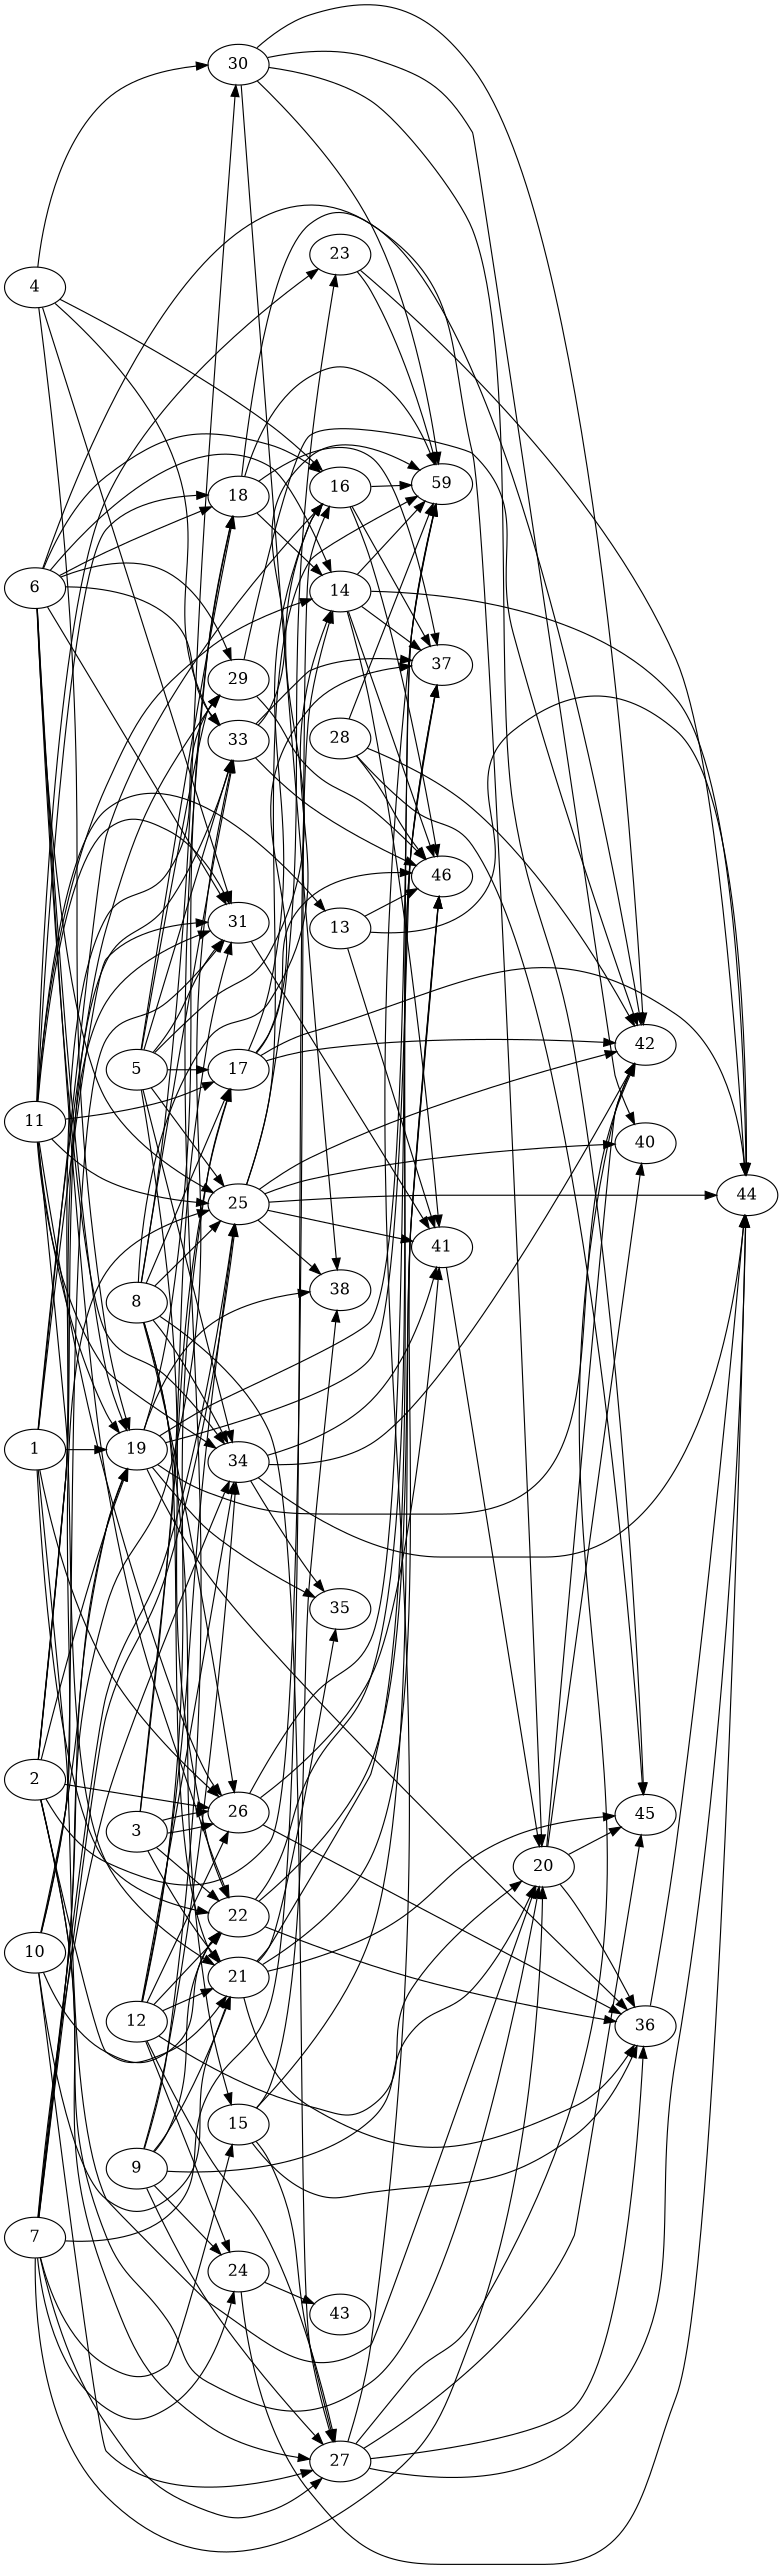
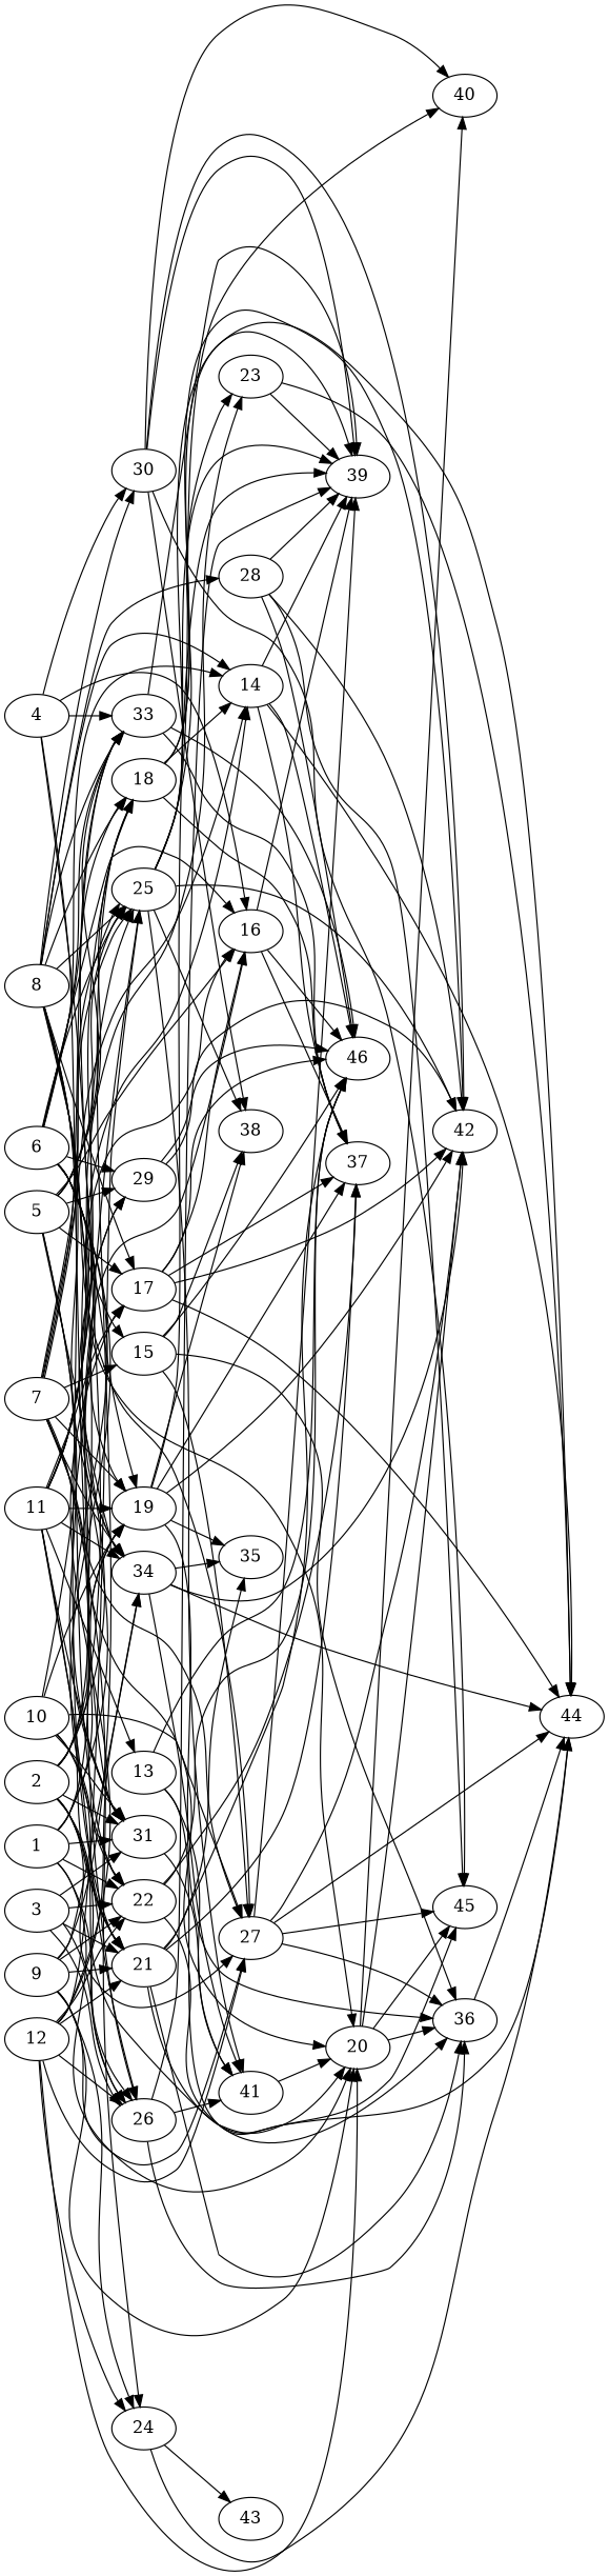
  digraph {
    rankdir=LR
    node [alpha=0.08]
    1 [alpha=0.11 expect_size=2187304512768239360]
    16 [alpha=0.19 expect_size=22729085463392844]
    19 [alpha=0.15 expect_size=3246709873834991812608]
    20 [alpha=0.01 expect_size=122000711132146352]
    22 [expect_size=31769978014019504]
    26 [alpha=0.10 expect_size=2256552616123011]
    29 [alpha=0.19 expect_size=7754026493419951489024]
    31 [alpha=0.05 expect_size=742807475582910070784]
    46 [alpha=0.11 expect_size=2442073708933266014208]
    37 [expect_size=164423958141501856]
-   39 [alpha=0.04 expect_size=3679831449681729 label=59]
+   39 [alpha=0.04 expect_size=3679831449681729]
    36 [alpha=0.03 expect_size=73707868740839184]
    38 [alpha=0.01 expect_size=11537135445514435690496]
    42 [alpha=0.09 expect_size=8639621660161758]
    35 [alpha=0.07 expect_size=305314487496343552000]
    40 [alpha=0.16 expect_size=1923598665632758890496]
    45 [alpha=0.12 expect_size=9041392540986568704]
    41 [expect_size=60875550972218216]
    44 [alpha=0.04 expect_size=3153489877228974080]
    2 [alpha=0.07 expect_size=82546578394496528]
    21 [alpha=0.05 expect_size=2642304200041562112000]
    27 [alpha=0.05 expect_size=57209352924583568]
    33 [expect_size=1988039607887679455232]
    3 [alpha=0.18 expect_size=1035197405869448832]
    17 [alpha=0.12 expect_size=6213277567219897]
    4 [alpha=0.19 expect_size=95885380527182736]
    30 [expect_size=6006645803894807552]
    5 [alpha=0.19 expect_size=11301886161218438]
    18 [alpha=0.03 expect_size=5902969270844901]
    25 [alpha=0.09 expect_size=2545644296208384000000]
    34 [alpha=0.09 expect_size=160211903404946400]
    14 [alpha=0.14 expect_size=8534897704373201920]
    23 [alpha=0.20 expect_size=76332184204162704]
    6 [alpha=0.18 expect_size=381162785758806802432]
    7 [alpha=0.14 expect_size=14731612311049822273536]
    15 [alpha=0.17 expect_size=15643210956558726]
    24 [alpha=0.07 expect_size=129002483078507584]
    43 [alpha=0.13 expect_size=16833182042553268]
    8 [alpha=0.06 expect_size=75752098494837568]
    28 [alpha=0.13 expect_size=538974572919614976]
    9 [alpha=0.06 expect_size=108064744140969776]
    10 [alpha=0.17 expect_size=5898606523356927]
    11 [alpha=0.16 expect_size=9735951545743892]
    13 [alpha=0.09 expect_size=34266356935794916]
    12 [alpha=0.07 expect_size=956496602907137152]
    1 -> 16
    1 -> 19
    1 -> 20
    1 -> 22
    1 -> 26
    1 -> 29
    1 -> 31
    16 -> 46
    16 -> 37
    16 -> 39
    19 -> 37
    19 -> 39
    19 -> 36
    19 -> 38
    19 -> 42
    19 -> 35
    20 -> 36
    20 -> 42
    20 -> 40
    20 -> 45
    22 -> 46
    22 -> 37
    22 -> 36
    26 -> 39
    26 -> 36
    26 -> 41
    29 -> 46
    29 -> 42
    31 -> 41
    36 -> 44
    41 -> 20
    2 -> 16
    2 -> 19
    2 -> 20
    2 -> 26
    2 -> 29
    2 -> 31
    2 -> 21
    2 -> 27
    2 -> 33
    21 -> 46
    21 -> 37
    21 -> 36
    21 -> 35
    21 -> 45
    27 -> 39
    27 -> 36
    27 -> 42
    27 -> 45
    27 -> 44
    33 -> 46
    33 -> 37
    33 -> 39
    3 -> 22
    3 -> 26
    3 -> 26
    3 -> 31
    3 -> 21
-   3 -> 17
    17 -> 16
    17 -> 46
    17 -> 37
    17 -> 42
    17 -> 44
    4 -> 16
    4 -> 19
    4 -> 31
    4 -> 33
    4 -> 30
    30 -> 39
    30 -> 38
    30 -> 42
    30 -> 40
    30 -> 45
    5 -> 16
    5 -> 22
    5 -> 29
    5 -> 31
    5 -> 33
    5 -> 17
    5 -> 18
    5 -> 25
    5 -> 34
    18 -> 37
    18 -> 39
    18 -> 42
    18 -> 14
    25 -> 39
    25 -> 38
    25 -> 42
    25 -> 40
    25 -> 41
    25 -> 44
    25 -> 23
    34 -> 42
    34 -> 35
    34 -> 41
    34 -> 44
    14 -> 46
    14 -> 37
    14 -> 39
-   14 -> 41
    14 -> 44
    23 -> 39
    23 -> 44
    6 -> 16
    6 -> 19
    6 -> 20
    6 -> 22
    6 -> 29
    6 -> 31
    6 -> 33
    6 -> 18
    6 -> 25
    6 -> 34
    6 -> 14
    7 -> 19
    7 -> 20
    7 -> 27
    7 -> 33
    7 -> 25
    7 -> 25
    7 -> 34
    7 -> 14
    7 -> 15
    7 -> 24
    15 -> 46
    15 -> 36
    15 -> 38
    15 -> 27
    24 -> 44
    24 -> 43
    8 -> 26
    8 -> 21
    8 -> 27
    8 -> 33
    8 -> 17
    8 -> 30
-   19 -> 18
+   8 -> 18
    8 -> 25
    8 -> 34
    8 -> 14
    8 -> 15
+   8 -> 28
    28 -> 46
    28 -> 39
    28 -> 42
    28 -> 45
    9 -> 20
    9 -> 22
    9 -> 21
    9 -> 27
    9 -> 18
    9 -> 34
    9 -> 24
    10 -> 19
    10 -> 22
    10 -> 31
    10 -> 21
    10 -> 27
    10 -> 25
    11 -> 19
    11 -> 26
    11 -> 31
    11 -> 21
    11 -> 17
    11 -> 18
    11 -> 25
    11 -> 34
    11 -> 14
    11 -> 23
    11 -> 13
    13 -> 46
    13 -> 41
    13 -> 44
    12 -> 20
    12 -> 22
    12 -> 26
    12 -> 21
    12 -> 27
    12 -> 17
    12 -> 25
    12 -> 34
    12 -> 24
  }
